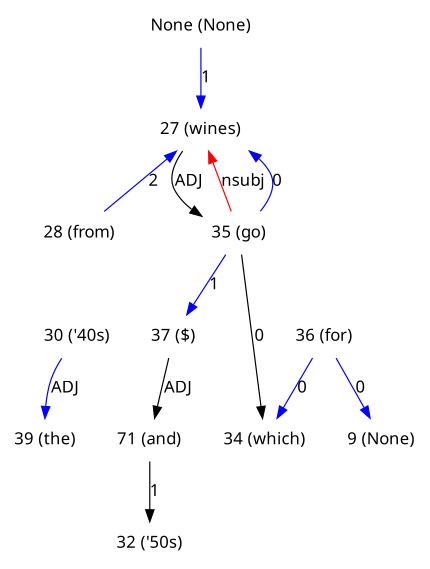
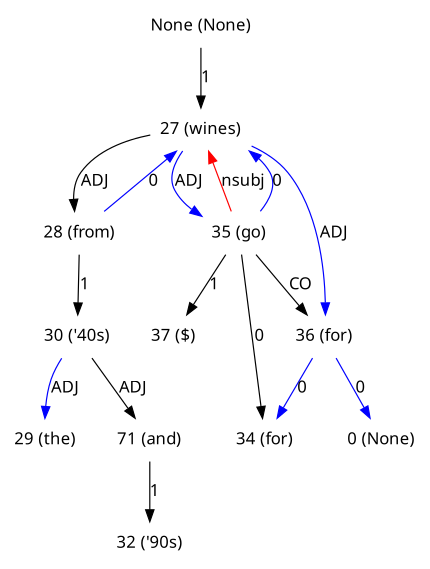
  digraph {
    fontname="Noto Sans"
    node [fontname="Noto Sans" shape=plaintext]
    edge [dir=forward fontname="Noto Sans"]
    n1 [label="None (None)"]
    n2 [label="27 (wines)"]
    n3 [label="28 (from)"]
    n4 [label="35 (go)"]
    n5 [label="36 (for)"]
    n6 [label="30 ('40s)"]
-   n7 [label="34 (which)"]
+   n7 [label="34 (for)"]
    n8 [label="37 ($)"]
-   n9 [label="9 (None)"]
-   n10 [label="39 (the)"]
+   n9 [label="0 (None)"]
+   n10 [label="29 (the)"]
    n11 [label="71 (and)"]
-   n12 [label="32 ('50s)"]
-   n1 -> n2 [label=1 color=blue]
-   n2 -> n4 [label=ADJ]
-   n3 -> n2 [color=blue label=2]
+   n12 [label="32 ('90s)"]
+   n1 -> n2 [label=1]
+   n2 -> n3 [label=ADJ]
+   n2 -> n4 [label=ADJ color=blue]
+   n2 -> n5 [color=blue label=ADJ]
+   n3 -> n2 [color=blue label=0]
+   n3 -> n6 [label=1]
    n4 -> n2 [color=red label=nsubj]
    n4 -> n2 [color=blue label=0]
+   n4 -> n5 [label=CO]
    n4 -> n7 [label=0]
-   n4 -> n8 [label=1 color=blue]
+   n4 -> n8 [label=1]
    n5 -> n7 [color=blue label=0]
    n5 -> n9 [color=blue label=0]
    n6 -> n10 [color=blue label=ADJ]
-   n8 -> n11 [label=ADJ]
+   n6 -> n11 [label=ADJ]
    n11 -> n12 [label=1]
  }
